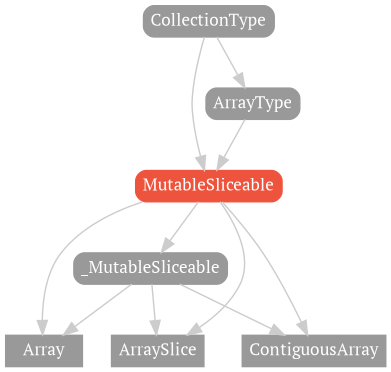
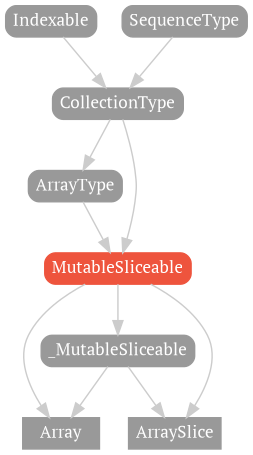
  strict digraph {
    fontname="PT Serif"
    node [color="#999999" fillcolor="#999999" fontcolor=white fontname="PT Serif" fontsize=12 margin="0.07,0.05" shape=box style="filled,rounded"]
    edge [color="#cccccc" fontname="PT Serif"]
    Array [height=0.3 style=filled]
    ArraySlice [height=0.3 style=filled]
-   ContiguousArray [height=0.3 style=filled]
    CollectionType [height=0.3]
    n5 [height=0.3 label=ArrayType]
    MutableSliceable [color="#ee543d" fillcolor="#ee543d" height=0.3]
    n7 [height=0.3 label=_MutableSliceable]
+   Indexable [height=0.3]
+   SequenceType [height=0.3]
    subgraph sub_1 {
      rank=max
      Array
      ArraySlice
-     ContiguousArray
    }
    CollectionType -> n5
    CollectionType -> MutableSliceable
    n5 -> MutableSliceable
    MutableSliceable -> Array
    MutableSliceable -> ArraySlice
-   MutableSliceable -> ContiguousArray
    MutableSliceable -> n7
    n7 -> Array
    n7 -> ArraySlice
-   n7 -> ContiguousArray
+   Indexable -> CollectionType
+   SequenceType -> CollectionType
  }
